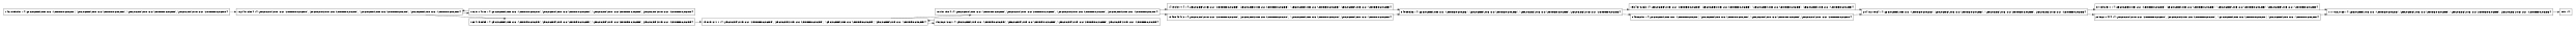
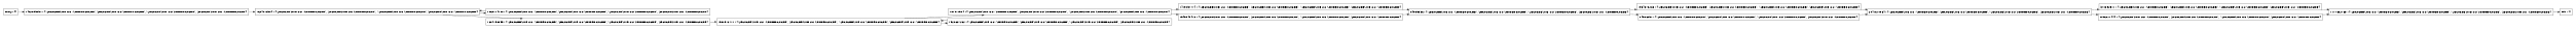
  digraph {
    rankdir=LR
    node [shape=record]
    n1 [label="781911504 - [(!JECACHESIZE && !SHAREDCACHE), (JECACHESIZE && SHAREDCACHE), (!JECACHESIZE && SHAREDCACHE), (JECACHESIZE && !SHAREDCACHE)]"]
    n2 [label="1419057774 - [(!JECACHESIZE && !SHAREDCACHE), (JECACHESIZE && SHAREDCACHE), (!JECACHESIZE && SHAREDCACHE), (JECACHESIZE && !SHAREDCACHE)]"]
    n3 [label="1545945413 - [(!JECACHESIZE && !SHAREDCACHE), (JECACHESIZE && SHAREDCACHE), (!JECACHESIZE && SHAREDCACHE), (JECACHESIZE && !SHAREDCACHE)]"]
    n4 [label="1934878263 - [(!JECACHESIZE && !SHAREDCACHE), (JECACHESIZE && SHAREDCACHE), (!JECACHESIZE && SHAREDCACHE), (JECACHESIZE && !SHAREDCACHE)]"]
    n5 [label="2041610964 - [(!JECACHESIZE && !SHAREDCACHE), (JECACHESIZE && SHAREDCACHE), (!JECACHESIZE && SHAREDCACHE), (JECACHESIZE && !SHAREDCACHE)]"]
    n6 [label="84985536 - [(!JECACHESIZE && !SHAREDCACHE), (JECACHESIZE && SHAREDCACHE), (!JECACHESIZE && SHAREDCACHE), (JECACHESIZE && !SHAREDCACHE)]"]
    n7 [label="84586097 - [(!JECACHESIZE && !SHAREDCACHE), (JECACHESIZE && SHAREDCACHE), (!JECACHESIZE && SHAREDCACHE), (JECACHESIZE && !SHAREDCACHE)]"]
    n8 [label="370892511 - [(!JECACHESIZE && !SHAREDCACHE), (JECACHESIZE && SHAREDCACHE), (!JECACHESIZE && SHAREDCACHE), (JECACHESIZE && !SHAREDCACHE)]"]
    n9 [label="1177682763 - [(!JECACHESIZE && !SHAREDCACHE), (JECACHESIZE && SHAREDCACHE), (!JECACHESIZE && SHAREDCACHE), (JECACHESIZE && !SHAREDCACHE)]"]
    n10 [label="1580912711 - [(!JECACHESIZE && !SHAREDCACHE), (JECACHESIZE && SHAREDCACHE), (!JECACHESIZE && SHAREDCACHE), (JECACHESIZE && !SHAREDCACHE)]"]
    n11 [label="1522627262 - [(!JECACHESIZE && !SHAREDCACHE), (JECACHESIZE && SHAREDCACHE), (!JECACHESIZE && SHAREDCACHE), (JECACHESIZE && !SHAREDCACHE)]"]
+   n12 [label="entry - []"]
    n13 [label="1467855851 - [(!JECACHESIZE && !SHAREDCACHE), (JECACHESIZE && SHAREDCACHE), (!JECACHESIZE && SHAREDCACHE), (JECACHESIZE && !SHAREDCACHE)]"]
    n14 [label="exit - []"]
    n15 [label="1069114100 - [(!JECACHESIZE && !SHAREDCACHE), (JECACHESIZE && SHAREDCACHE), (!JECACHESIZE && SHAREDCACHE), (JECACHESIZE && !SHAREDCACHE)]"]
    n16 [label="1624016504 - [(!JECACHESIZE && !SHAREDCACHE), (JECACHESIZE && SHAREDCACHE), (!JECACHESIZE && SHAREDCACHE), (JECACHESIZE && !SHAREDCACHE)]"]
    n17 [label="1684198859 - [(!JECACHESIZE && !SHAREDCACHE), (JECACHESIZE && SHAREDCACHE), (!JECACHESIZE && SHAREDCACHE), (JECACHESIZE && !SHAREDCACHE)]"]
    n18 [label="2056617444 - [(!JECACHESIZE && !SHAREDCACHE), (JECACHESIZE && SHAREDCACHE), (!JECACHESIZE && SHAREDCACHE), (JECACHESIZE && !SHAREDCACHE)]"]
    n1 -> n2
    n1 -> n3
    n2 -> n6
    n3 -> n6
    n4 -> n5
    n5 -> n8
    n5 -> n18
    n6 -> n4
    n6 -> n7
    n7 -> n5
    n8 -> n9
    n9 -> n14
    n10 -> n1
    n10 -> n11
    n11 -> n10
+   n12 -> n13
    n13 -> n16
    n15 -> n16
    n16 -> n15
    n16 -> n17
    n17 -> n10
    n18 -> n9
  }
